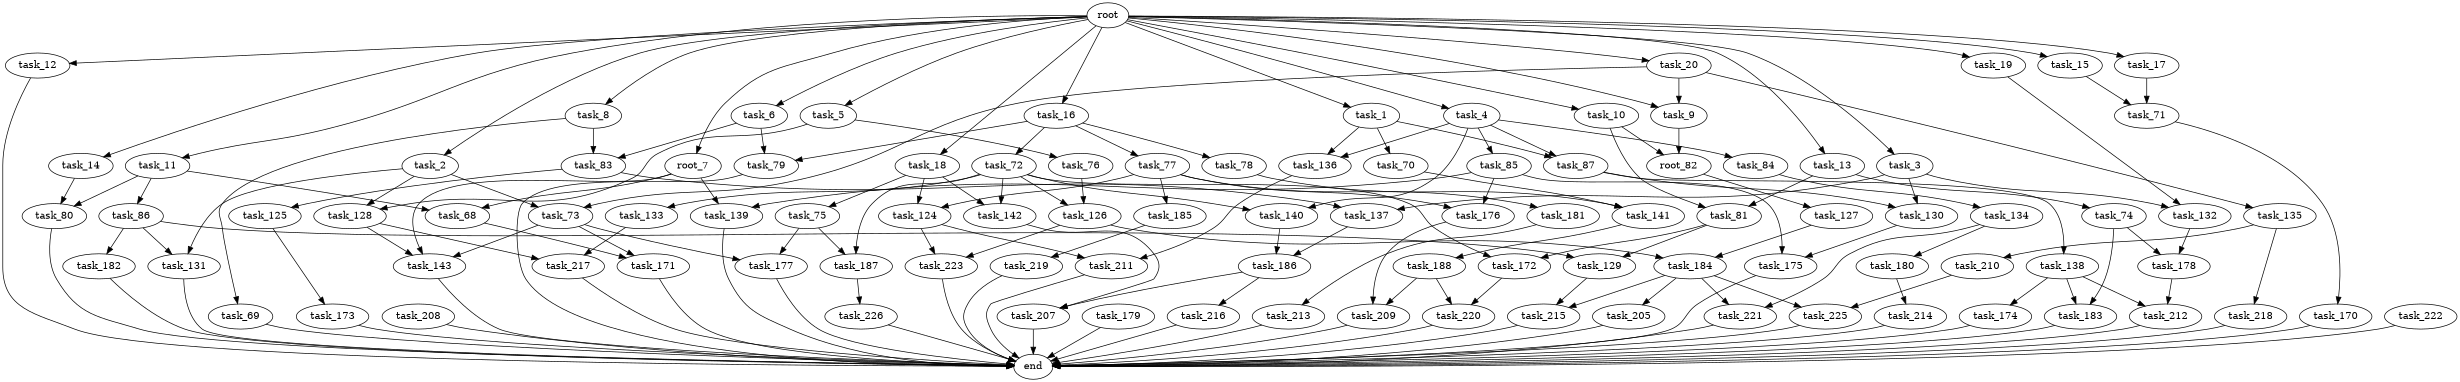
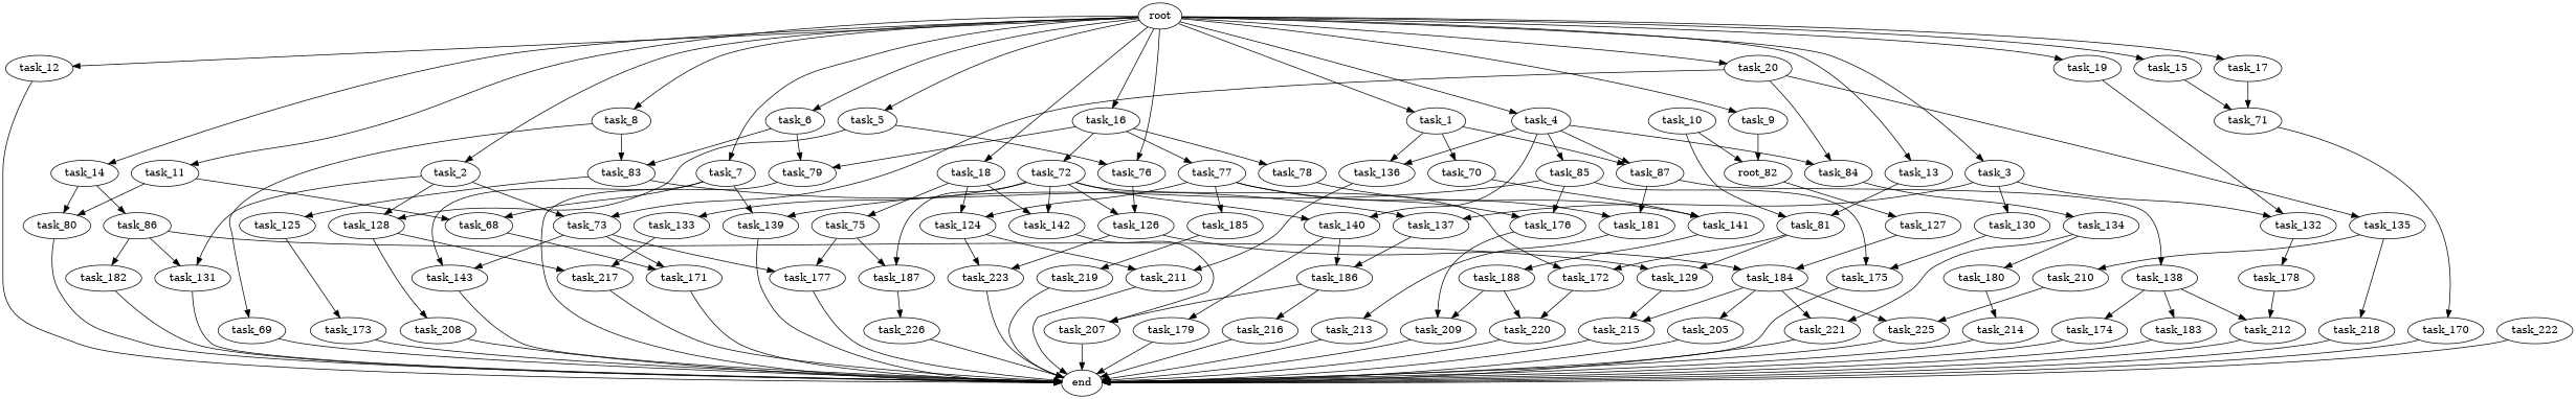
  digraph {
    root
    task_1
    task_2
    task_3
    task_4
    task_5
    task_6
-   task_7 [label=root_7]
+   task_7
    task_8
    task_9
    task_10
    task_11
    task_12
    task_13
    task_14
    task_15
    task_16
    task_17
    task_18
    task_19
    task_20
    task_70
    task_87
    task_136
    task_73
    task_128
    task_131
    task_130
    task_132
    task_137
    task_84
    task_85
    task_140
    task_76
    task_79
    task_83
    task_68
    task_139
    task_143
    task_69
    n41 [label=root_82]
    task_81
    task_80
    task_86
    end
-   task_74
    task_71
    task_72
    task_77
    task_78
    task_75
    task_124
    task_142
    task_135
    task_141
    task_181
    task_138
    task_211
    task_171
    task_177
    task_208
    task_217
    task_175
    task_178
    task_186
    task_134
    task_176
    task_179
    task_126
    task_125
    task_127
    task_172
    task_129
    task_182
    task_183
    task_170
    task_133
    task_187
    task_185
    task_223
    task_207
    task_210
    task_218
    task_188
    task_184
    task_220
    task_226
    task_212
    task_209
    task_213
    task_219
    task_215
    task_173
    task_180
    task_221
    task_174
    task_205
    task_225
    task_214
    task_216
    task_222
    root -> task_1
    root -> task_2
    root -> task_3
    root -> task_4
    root -> task_5
    root -> task_6
    root -> task_7
    root -> task_8
    root -> task_9
-   root -> task_10
+   root -> task_76
    root -> task_11
    root -> task_12
    root -> task_13
    root -> task_14
    root -> task_15
    root -> task_16
    root -> task_17
    root -> task_18
    root -> task_19
    root -> task_20
    task_1 -> task_70
    task_1 -> task_87
    task_1 -> task_136
    task_2 -> task_73
    task_2 -> task_128
    task_2 -> task_131
    task_3 -> task_130
    task_3 -> task_132
    task_3 -> task_137
    task_4 -> task_87
    task_4 -> task_136
    task_4 -> task_84
    task_4 -> task_85
    task_4 -> task_140
    task_5 -> task_128
    task_5 -> task_76
    task_6 -> task_79
    task_6 -> task_83
    task_7 -> task_68
    task_7 -> task_139
    task_7 -> task_143
    task_8 -> task_83
    task_8 -> task_69
    task_9 -> n41
    task_10 -> n41
    task_10 -> task_81
    task_11 -> task_68
    task_11 -> task_80
-   task_11 -> task_86
+   task_14 -> task_86
    task_12 -> end
    task_13 -> task_81
-   task_13 -> task_74
    task_14 -> task_80
    task_15 -> task_71
    task_16 -> task_79
    task_16 -> task_72
    task_16 -> task_77
    task_16 -> task_78
    task_17 -> task_71
    task_18 -> task_75
    task_18 -> task_124
    task_18 -> task_142
    task_19 -> task_132
    task_20 -> task_73
-   task_20 -> task_9
+   task_20 -> task_84
    task_20 -> task_135
    task_70 -> task_141
-   task_87 -> task_130
+   task_87 -> task_181
    task_87 -> task_138
    task_136 -> task_211
    task_73 -> task_143
    task_73 -> task_171
    task_73 -> task_177
-   task_128 -> task_143
+   task_128 -> task_208
    task_128 -> task_217
    task_131 -> end
    task_130 -> task_175
    task_132 -> task_178
    task_137 -> task_186
    task_84 -> task_134
    task_85 -> task_139
    task_85 -> task_175
    task_85 -> task_176
    task_140 -> task_186
+   task_140 -> task_179
    task_76 -> task_126
    task_79 -> end
    task_83 -> task_137
    task_83 -> task_125
    task_68 -> task_171
    task_139 -> end
    task_143 -> end
    task_69 -> end
    n41 -> task_127
    task_81 -> task_172
    task_81 -> task_129
    task_80 -> end
    task_86 -> task_131
    task_86 -> task_129
    task_86 -> task_182
-   task_74 -> task_178
-   task_74 -> task_183
    task_71 -> task_170
    task_72 -> task_140
    task_72 -> task_142
    task_72 -> task_126
    task_72 -> task_172
    task_72 -> task_133
    task_72 -> task_187
    task_77 -> task_124
    task_77 -> task_181
    task_77 -> task_176
    task_77 -> task_185
    task_78 -> task_141
    task_75 -> task_177
    task_75 -> task_187
    task_124 -> task_211
    task_124 -> task_223
    task_142 -> task_207
    task_135 -> task_210
    task_135 -> task_218
    task_141 -> task_188
    task_181 -> task_213
    task_138 -> task_183
    task_138 -> task_212
    task_138 -> task_174
    task_211 -> end
    task_171 -> end
    task_177 -> end
    task_208 -> end
    task_217 -> end
    task_175 -> end
    task_178 -> task_212
    task_186 -> task_207
    task_186 -> task_216
    task_134 -> task_180
    task_134 -> task_221
    task_176 -> task_209
    task_179 -> end
    task_126 -> task_223
    task_126 -> task_184
    task_125 -> task_173
    task_127 -> task_184
    task_172 -> task_220
    task_129 -> task_215
    task_182 -> end
    task_183 -> end
    task_170 -> end
    task_133 -> task_217
    task_187 -> task_226
    task_185 -> task_219
    task_223 -> end
    task_207 -> end
    task_210 -> task_225
    task_218 -> end
    task_188 -> task_220
    task_188 -> task_209
    task_184 -> task_215
    task_184 -> task_221
    task_184 -> task_205
    task_184 -> task_225
    task_220 -> end
    task_226 -> end
    task_212 -> end
    task_209 -> end
    task_213 -> end
    task_219 -> end
    task_215 -> end
    task_173 -> end
    task_180 -> task_214
    task_221 -> end
    task_174 -> end
    task_205 -> end
    task_225 -> end
    task_214 -> end
    task_216 -> end
    task_222 -> end
  }
